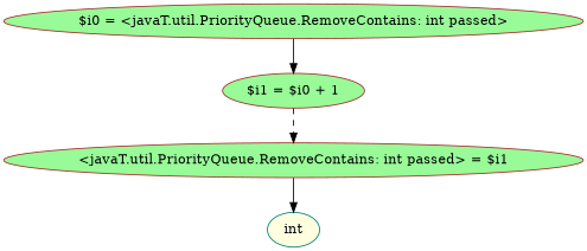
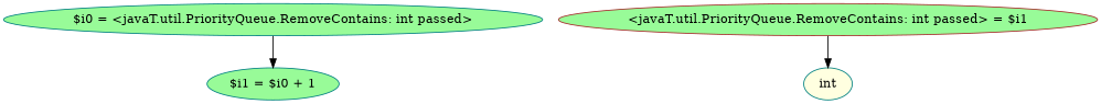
  digraph {
    node [color=brown fillcolor=palegreen style=filled]
    edge [style=solid]
-   "$i1 = $i0 + 1"
-   "$i0 = <javaT.util.PriorityQueue.RemoveContains: int passed>"
+   "$i1 = $i0 + 1" [color=teal]
+   "$i0 = <javaT.util.PriorityQueue.RemoveContains: int passed>" [color=teal]
    "<javaT.util.PriorityQueue.RemoveContains: int passed> = $i1"
    n4 [color=teal fillcolor=lightyellow label=int]
-   "$i1 = $i0 + 1" -> "<javaT.util.PriorityQueue.RemoveContains: int passed> = $i1" [style=dashed]
    "$i0 = <javaT.util.PriorityQueue.RemoveContains: int passed>" -> "$i1 = $i0 + 1"
    "<javaT.util.PriorityQueue.RemoveContains: int passed> = $i1" -> n4
  }
